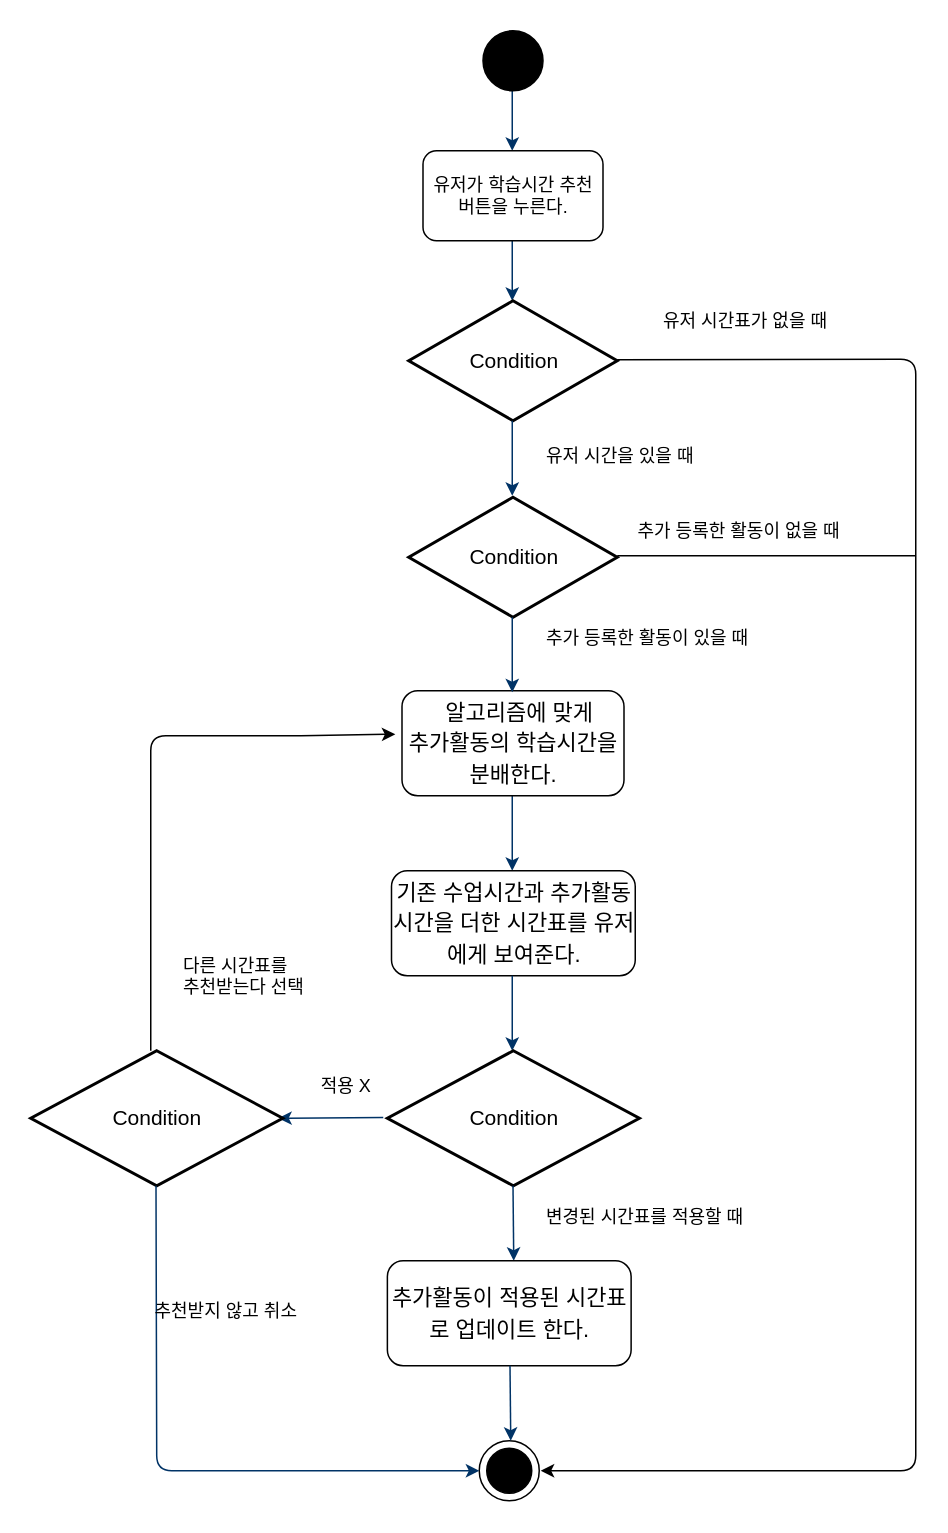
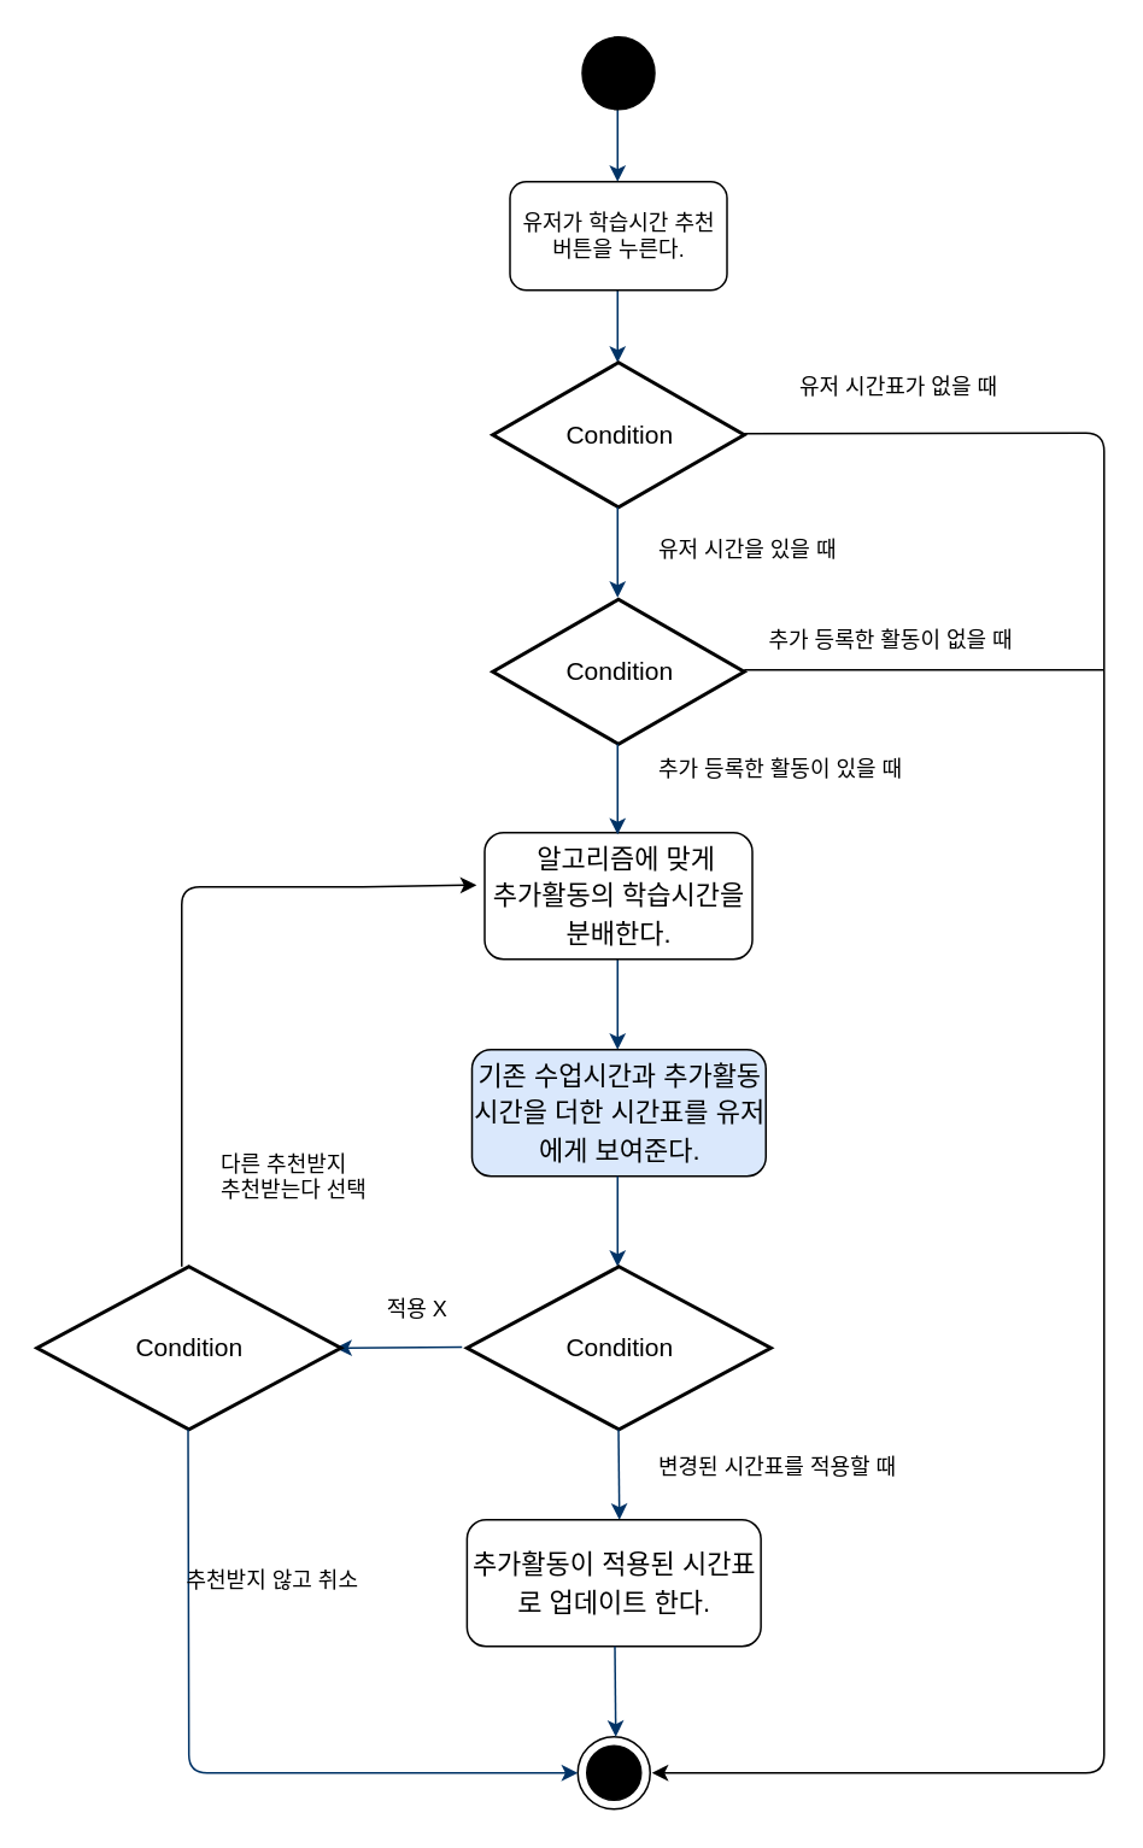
  <mxCell id="0" />
  <mxCell id="1" parent="0" />
  <mxCell id="2" style="fontStyle=1;strokeColor=#003366;strokeWidth=1;html=1;" parent="1" edge="1"><mxGeometry relative="1" as="geometry"><mxPoint x="341" y="60" as="sourcePoint" /><mxPoint x="341" y="100" as="targetPoint" /></mxGeometry></mxCell>
  <mxCell id="3" style="fontStyle=1;strokeColor=#003366;strokeWidth=1;html=1;" parent="1" edge="1"><mxGeometry relative="1" as="geometry"><mxPoint x="341" y="160" as="sourcePoint" /><mxPoint x="341" y="200" as="targetPoint" /><Array as="points"><mxPoint x="341" y="160" /></Array></mxGeometry></mxCell>
  <mxCell id="4" value="추가 등록한 활동이 있을 때" style="text;fontStyle=0;html=1;strokeColor=none;gradientColor=none;fillColor=none;strokeWidth=2;" parent="1" vertex="1"><mxGeometry x="361.5" y="411" width="138.5" height="19" as="geometry" /></mxCell>
  <mxCell id="5" value="" style="edgeStyle=elbowEdgeStyle;elbow=horizontal;fontStyle=1;strokeColor=#003366;strokeWidth=1;html=1;" parent="1" edge="1"><mxGeometry x="1" y="-30" width="100" height="100" as="geometry"><mxPoint x="341" y="530" as="sourcePoint" /><mxPoint x="341" y="580" as="targetPoint" /></mxGeometry></mxCell>
  <mxCell id="6" value="" style="edgeStyle=elbowEdgeStyle;elbow=vertical;exitX=1;exitY=0.5;exitPerimeter=0;fontStyle=1;strokeColor=#003366;strokeWidth=1;html=1;" parent="1" edge="1"><mxGeometry x="-405" y="-485.5" width="100" height="100" as="geometry"><mxPoint x="255" y="744.5" as="sourcePoint" /><mxPoint x="185" y="745.5" as="targetPoint" /><Array as="points"><mxPoint x="305.5" y="745" /></Array></mxGeometry></mxCell>
  <mxCell id="7" value="" style="verticalLabelPosition=bottom;verticalAlign=top;html=1;shape=mxgraph.flowchart.on-page_reference;strokeColor=#000000;fillColor=#000000;" parent="1" vertex="1"><mxGeometry x="321.5" y="20" width="40" height="40" as="geometry" /></mxCell>
  <mxCell id="8" value="유저가 학습시간 추천&lt;br&gt;버튼을 누른다." style="rounded=1;whiteSpace=wrap;html=1;strokeColor=#000000;fillColor=#FFFFFF;" parent="1" vertex="1"><mxGeometry x="281.5" y="100" width="120" height="60" as="geometry" /></mxCell>
  <mxCell id="9" value="&lt;font style=&quot;font-size: 14px&quot;&gt;Condition&lt;/font&gt;" style="shape=mxgraph.flowchart.decision;strokeWidth=2;gradientColor=none;gradientDirection=north;fontStyle=0;html=1;" parent="1" vertex="1"><mxGeometry x="272" y="200" width="139" height="80" as="geometry" /></mxCell>
  <mxCell id="10" value="유저 시간을 있을 때" style="text;fontStyle=0;html=1;strokeColor=none;gradientColor=none;fillColor=none;strokeWidth=2;" parent="1" vertex="1"><mxGeometry x="361.5" y="290" width="130" height="20" as="geometry" /></mxCell>
  <mxCell id="11" value="&lt;span style=&quot;font-size: 14px&quot;&gt;Condition&lt;/span&gt;" style="shape=mxgraph.flowchart.decision;strokeWidth=2;gradientColor=none;gradientDirection=north;fontStyle=0;html=1;" parent="1" vertex="1"><mxGeometry x="272" y="331" width="139" height="80" as="geometry" /></mxCell>
  <mxCell id="12" value="&lt;span id=&quot;docs-internal-guid-85e5c403-7fff-f6c3-a711-2d124e718500&quot;&gt;&lt;p dir=&quot;ltr&quot; style=&quot;line-height: 1.38 ; margin-top: 12pt ; margin-bottom: 12pt&quot;&gt;&lt;span style=&quot;font-size: 11pt ; font-family: &amp;#34;arial&amp;#34; ; background-color: transparent ; vertical-align: baseline&quot;&gt;&amp;nbsp; &amp;nbsp; &amp;nbsp;알고리즘에 맞게&amp;nbsp; &amp;nbsp; &lt;/span&gt;&lt;span style=&quot;background-color: transparent ; font-size: 11pt ; font-family: &amp;#34;arial&amp;#34; ; vertical-align: baseline&quot;&gt;추가&lt;/span&gt;&lt;span style=&quot;background-color: transparent ; font-family: &amp;#34;arial&amp;#34; ; font-size: 11pt&quot;&gt;활동의 학습시간을 분배한다.&lt;/span&gt;&lt;/p&gt;&lt;/span&gt;" style="rounded=1;whiteSpace=wrap;html=1;strokeColor=#000000;fillColor=#FFFFFF;" parent="1" vertex="1"><mxGeometry x="267.5" y="460" width="148" height="70" as="geometry" /></mxCell>
  <mxCell id="13" value="" style="edgeStyle=elbowEdgeStyle;elbow=horizontal;fontStyle=1;strokeColor=#003366;strokeWidth=1;html=1;" parent="1" edge="1"><mxGeometry x="1" y="-149" width="100" height="100" as="geometry"><mxPoint x="341" y="411" as="sourcePoint" /><mxPoint x="341" y="461" as="targetPoint" /></mxGeometry></mxCell>
  <mxCell id="14" value="" style="edgeStyle=elbowEdgeStyle;elbow=horizontal;fontStyle=1;strokeColor=#003366;strokeWidth=1;html=1;" parent="1" edge="1"><mxGeometry x="1" y="-280" width="100" height="100" as="geometry"><mxPoint x="341" y="280" as="sourcePoint" /><mxPoint x="341" y="330" as="targetPoint" /></mxGeometry></mxCell>
- <mxCell id="15" value="&lt;span id=&quot;docs-internal-guid-85e5c403-7fff-f6c3-a711-2d124e718500&quot; style=&quot;font-size: 14.667px&quot;&gt;&lt;p dir=&quot;ltr&quot; style=&quot;line-height: 1.38 ; margin-top: 12pt ; margin-bottom: 12pt&quot;&gt;기존 수업시간과 추가활동 시간을 더한 시간표를 유저에게 보여준다.&lt;/p&gt;&lt;/span&gt;" style="rounded=1;whiteSpace=wrap;html=1;strokeColor=#000000;fillColor=#FFFFFF;" parent="1" vertex="1"><mxGeometry x="260.5" y="580" width="162.5" height="70" as="geometry" /></mxCell>
+ <mxCell id="15" value="&lt;span id=&quot;docs-internal-guid-85e5c403-7fff-f6c3-a711-2d124e718500&quot; style=&quot;font-size: 14.667px&quot;&gt;&lt;p dir=&quot;ltr&quot; style=&quot;line-height: 1.38 ; margin-top: 12pt ; margin-bottom: 12pt&quot;&gt;기존 수업시간과 추가활동 시간을 더한 시간표를 유저에게 보여준다.&lt;/p&gt;&lt;/span&gt;" style="rounded=1;whiteSpace=wrap;html=1;strokeColor=#000000;fillColor=#dae8fc;" parent="1" vertex="1"><mxGeometry x="260.5" y="580" width="162.5" height="70" as="geometry" /></mxCell>
  <mxCell id="16" value="" style="edgeStyle=elbowEdgeStyle;elbow=horizontal;fontStyle=1;strokeColor=#003366;strokeWidth=1;html=1;" parent="1" edge="1"><mxGeometry x="1" y="90" width="100" height="100" as="geometry"><mxPoint x="341" y="650" as="sourcePoint" /><mxPoint x="341" y="700" as="targetPoint" /></mxGeometry></mxCell>
  <mxCell id="17" value="&lt;font style=&quot;font-size: 14px&quot;&gt;Condition&lt;/font&gt;" style="shape=mxgraph.flowchart.decision;strokeWidth=2;gradientColor=none;gradientDirection=north;fontStyle=0;html=1;" parent="1" vertex="1"><mxGeometry x="257.75" y="700" width="168" height="90" as="geometry" /></mxCell>
  <mxCell id="18" value="" style="edgeStyle=elbowEdgeStyle;elbow=horizontal;fontStyle=1;strokeColor=#003366;strokeWidth=1;html=1;" parent="1" edge="1"><mxGeometry x="1.5" y="230" width="100" height="100" as="geometry"><mxPoint x="341.5" y="790" as="sourcePoint" /><mxPoint x="341.5" y="840" as="targetPoint" /></mxGeometry></mxCell>
  <mxCell id="19" value="변경된 시간표를 적용할 때" style="text;fontStyle=0;html=1;strokeColor=none;gradientColor=none;fillColor=none;strokeWidth=2;" parent="1" vertex="1"><mxGeometry x="361.5" y="797" width="168.5" height="30" as="geometry" /></mxCell>
  <mxCell id="20" value="적용 X" style="text;fontStyle=0;html=1;strokeColor=none;gradientColor=none;fillColor=none;strokeWidth=2;align=center;" parent="1" vertex="1"><mxGeometry x="210" y="710" width="40" height="26" as="geometry" /></mxCell>
  <mxCell id="21" value="&lt;font style=&quot;font-size: 14px&quot;&gt;Condition&lt;/font&gt;" style="shape=mxgraph.flowchart.decision;strokeWidth=2;gradientColor=none;gradientDirection=north;fontStyle=0;html=1;" parent="1" vertex="1"><mxGeometry y="700" width="168" height="90" as="geometry" x="20" /></mxCell>
- <mxCell id="22" value="다른 시간표를&amp;nbsp;&lt;br&gt;추천받는다 선택" style="text;fontStyle=0;html=1;strokeColor=none;gradientColor=none;fillColor=none;strokeWidth=2;" parent="1" vertex="1"><mxGeometry x="120" y="630" width="40" height="26" as="geometry" /></mxCell>
+ <mxCell id="22" value="다른 추천받지&amp;nbsp;&lt;br&gt;추천받는다 선택" style="text;fontStyle=0;html=1;strokeColor=none;gradientColor=none;fillColor=none;strokeWidth=2;" parent="1" vertex="1"><mxGeometry x="120" y="630" width="40" height="26" as="geometry" /></mxCell>
  <mxCell id="23" value="" style="endArrow=classic;html=1;entryX=-0.03;entryY=0.414;entryDx=0;entryDy=0;entryPerimeter=0;" parent="1" target="12" edge="1"><mxGeometry width="50" height="50" relative="1" as="geometry"><mxPoint x="100" y="700" as="sourcePoint" /><mxPoint x="150" y="650" as="targetPoint" /><Array as="points"><mxPoint x="100" y="490" /><mxPoint x="200" y="490" /></Array></mxGeometry></mxCell>
  <mxCell id="24" value="" style="verticalLabelPosition=bottom;verticalAlign=top;html=1;shape=mxgraph.flowchart.on-page_reference;strokeColor=#000000;fillColor=#FFFFFF;" parent="1" vertex="1"><mxGeometry x="319" y="960" width="40" height="40" as="geometry" /></mxCell>
  <mxCell id="25" value="" style="edgeStyle=elbowEdgeStyle;elbow=horizontal;fontStyle=1;strokeColor=#003366;strokeWidth=1;html=1;entryX=0;entryY=0.5;entryDx=0;entryDy=0;entryPerimeter=0;" parent="1" target="24" edge="1"><mxGeometry x="-236.5" y="230" width="100" height="100" as="geometry"><mxPoint x="103.5" y="790" as="sourcePoint" /><mxPoint x="320" y="970" as="targetPoint" /><Array as="points"><mxPoint x="104" y="880" /></Array></mxGeometry></mxCell>
  <mxCell id="26" value="추천받지 않고 취소" style="text;fontStyle=0;html=1;strokeColor=none;gradientColor=none;fillColor=none;strokeWidth=2;align=center;" parent="1" vertex="1"><mxGeometry x="95" y="860" width="110" height="20" as="geometry" /></mxCell>
  <mxCell id="27" value="&lt;span id=&quot;docs-internal-guid-85e5c403-7fff-f6c3-a711-2d124e718500&quot; style=&quot;font-size: 14.667px&quot;&gt;&lt;p dir=&quot;ltr&quot; style=&quot;line-height: 1.38 ; margin-top: 12pt ; margin-bottom: 12pt&quot;&gt;&lt;span id=&quot;docs-internal-guid-02edc5d4-7fff-2030-a48a-1f7c23622286&quot;&gt;&lt;span style=&quot;font-size: 11pt ; font-family: &amp;#34;arial&amp;#34; ; background-color: transparent ; vertical-align: baseline&quot;&gt;추가활동이 적용된 시간표로 업데이트 한다.&lt;/span&gt;&lt;/span&gt;&lt;br&gt;&lt;/p&gt;&lt;/span&gt;" style="rounded=1;whiteSpace=wrap;html=1;strokeColor=#000000;fillColor=#FFFFFF;" parent="1" vertex="1"><mxGeometry x="257.75" y="840" width="162.5" height="70" as="geometry" /></mxCell>
  <mxCell id="28" value="" style="edgeStyle=elbowEdgeStyle;elbow=horizontal;fontStyle=1;strokeColor=#003366;strokeWidth=1;html=1;" parent="1" edge="1"><mxGeometry x="-0.5" y="350" width="100" height="100" as="geometry"><mxPoint x="339.5" y="910" as="sourcePoint" /><mxPoint x="339.5" y="960" as="targetPoint" /></mxGeometry></mxCell>
  <mxCell id="29" value="" style="ellipse;whiteSpace=wrap;html=1;aspect=fixed;fillColor=#000000;" parent="1" vertex="1"><mxGeometry x="324" y="965" width="30" height="30" as="geometry" /></mxCell>
  <mxCell id="30" value="" style="endArrow=classic;html=1;" parent="1" edge="1"><mxGeometry relative="1" as="geometry"><mxPoint x="411" y="239.29" as="sourcePoint" /><mxPoint x="360" y="980" as="targetPoint" /><Array as="points"><mxPoint x="610" y="239" /><mxPoint x="610" y="980" /></Array></mxGeometry></mxCell>
  <mxCell id="31" value="" style="endArrow=none;html=1;" parent="1" edge="1"><mxGeometry width="50" height="50" relative="1" as="geometry"><mxPoint x="411" y="370" as="sourcePoint" /><mxPoint x="610" y="370" as="targetPoint" /></mxGeometry></mxCell>
  <mxCell id="32" value="유저 시간표가 없을 때" style="text;fontStyle=0;html=1;strokeColor=none;gradientColor=none;fillColor=none;strokeWidth=2;" parent="1" vertex="1"><mxGeometry x="440" y="200" width="130" height="20" as="geometry" /></mxCell>
  <mxCell id="33" value="추가 등록한 활동이 없을 때" style="text;fontStyle=0;html=1;strokeColor=none;gradientColor=none;fillColor=none;strokeWidth=2;" parent="1" vertex="1"><mxGeometry x="423" y="340" width="138.5" height="19" as="geometry" /></mxCell>
